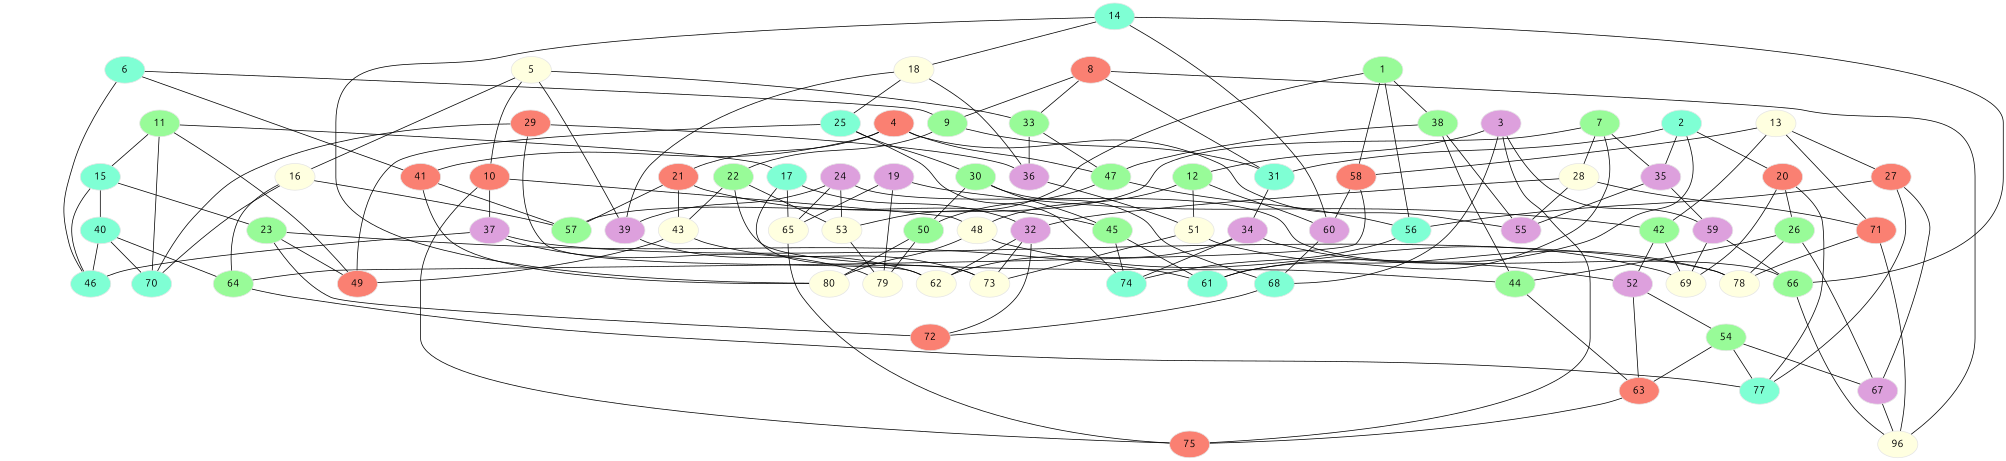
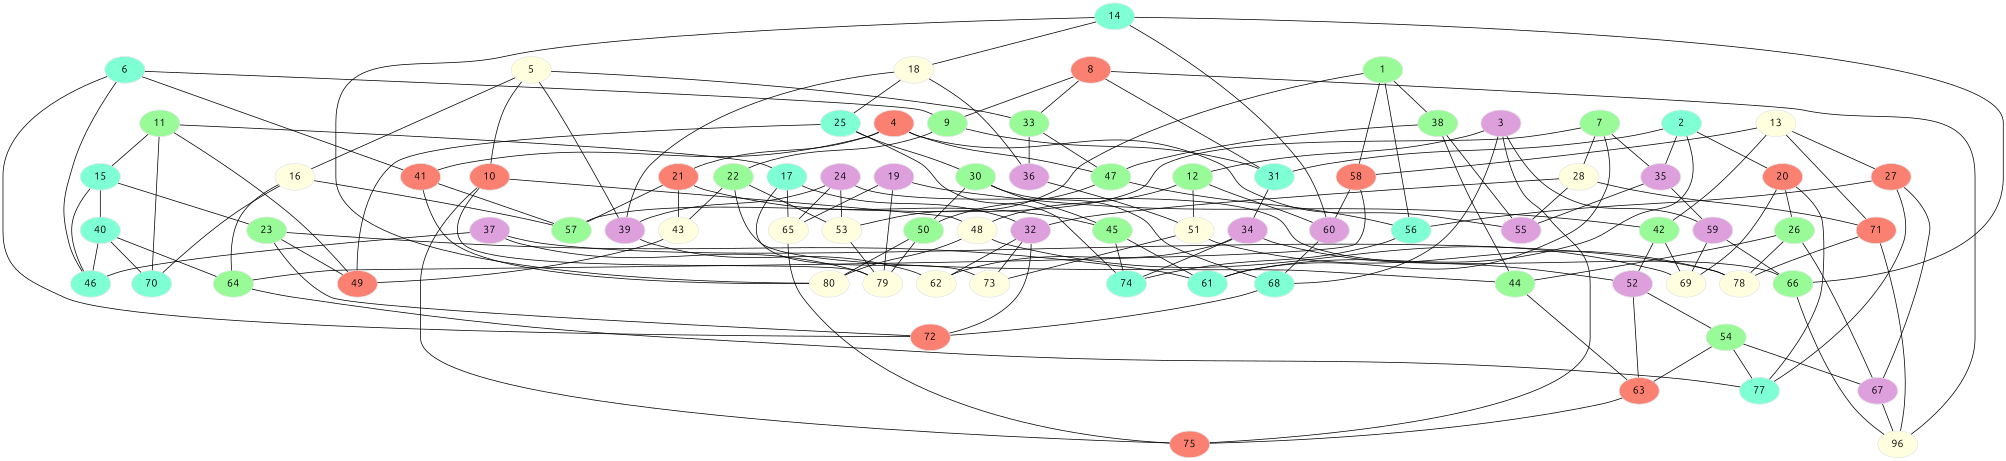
  graph {
    fontname=Ubuntu
    node [color=gray90 fillcolor=palegreen fontname=Ubuntu style=filled]
    edge [fontname=Ubuntu]
    1
    38
    53 [fillcolor=lightyellow]
    56 [fillcolor=aquamarine]
    58 [fillcolor=salmon]
    55 [fillcolor=plum]
    44
    47
    79 [fillcolor=lightyellow]
    74 [fillcolor=aquamarine]
    60 [fillcolor=plum]
    64
    2 [fillcolor=aquamarine]
    20 [fillcolor=salmon]
    31 [fillcolor=aquamarine]
    35 [fillcolor=plum]
    61 [fillcolor=aquamarine]
    26
    69 [fillcolor=lightyellow]
    77 [fillcolor=aquamarine]
    34 [fillcolor=plum]
    59 [fillcolor=plum]
    3 [fillcolor=plum]
    12
    68 [fillcolor=aquamarine]
    75 [fillcolor=salmon]
    48 [fillcolor=lightyellow]
    51 [fillcolor=lightyellow]
    66
    72 [fillcolor=salmon]
    4 [fillcolor=salmon]
    21 [fillcolor=salmon]
    41 [fillcolor=salmon]
    19 [fillcolor=plum]
    42
    65 [fillcolor=lightyellow]
    57
    43 [fillcolor=lightyellow]
    45
    80 [fillcolor=lightyellow]
    5 [fillcolor=lightyellow]
    10 [fillcolor=salmon]
    16 [fillcolor=lightyellow]
    33
    39 [fillcolor=plum]
    37 [fillcolor=plum]
    70 [fillcolor=aquamarine]
    36 [fillcolor=plum]
    62 [fillcolor=lightyellow]
    6 [fillcolor=aquamarine]
    9
    46 [fillcolor=aquamarine]
    22
    7
    28 [fillcolor=lightyellow]
    71 [fillcolor=salmon]
    32 [fillcolor=plum]
    8 [fillcolor=salmon]
    n59 [fillcolor=lightyellow label=96]
    78 [fillcolor=lightyellow]
    15 [fillcolor=aquamarine]
    11
    17 [fillcolor=aquamarine]
    49 [fillcolor=salmon]
    23
    40 [fillcolor=aquamarine]
    73 [fillcolor=lightyellow]
    13 [fillcolor=lightyellow]
    27 [fillcolor=salmon]
    67 [fillcolor=plum]
    52 [fillcolor=plum]
    14 [fillcolor=aquamarine]
    18 [fillcolor=lightyellow]
    25 [fillcolor=aquamarine]
-   29 [fillcolor=salmon]
    30
    63 [fillcolor=salmon]
    24 [fillcolor=plum]
    50
    54
    1 -- 38
    1 -- 53
    1 -- 56
    1 -- 58
    38 -- 55
    38 -- 44
    38 -- 47
    53 -- 79
    56 -- 74
    58 -- 60
    58 -- 64
    44 -- 63
    47 -- 56
    47 -- 50
    60 -- 68
    64 -- 77
    2 -- 20
    2 -- 31
    2 -- 35
    2 -- 61
    20 -- 26
    20 -- 69
    20 -- 77
    31 -- 34
    35 -- 55
    35 -- 59
    26 -- 44
    26 -- 78
    26 -- 67
    34 -- 74
    34 -- 62
    34 -- 52
    59 -- 69
    59 -- 66
    3 -- 59
    3 -- 12
    3 -- 68
    3 -- 75
    12 -- 60
    12 -- 48
    12 -- 51
    68 -- 72
    48 -- 69
    48 -- 80
    51 -- 78
    51 -- 73
    66 -- n59
    4 -- 55
    4 -- 47
    4 -- 21
    4 -- 41
    21 -- 57
    21 -- 43
    21 -- 45
    41 -- 57
    41 -- 80
    19 -- 79
    19 -- 42
    19 -- 65
    42 -- 69
    42 -- 52
    65 -- 75
    43 -- 49
-   43 -- 73
    45 -- 74
    45 -- 61
    5 -- 10
    5 -- 16
    5 -- 33
    5 -- 39
    10 -- 75
    10 -- 48
-   10 -- 37
+   10 -- 79
    16 -- 64
    16 -- 57
    16 -- 70
    33 -- 47
    33 -- 36
    39 -- 62
    37 -- 79
    37 -- 46
    37 -- 78
    36 -- 51
+   6 -- 72
    6 -- 41
    6 -- 9
    6 -- 46
    9 -- 31
    9 -- 22
    22 -- 53
    22 -- 44
    22 -- 43
    7 -- 35
    7 -- 61
    7 -- 57
    7 -- 28
    28 -- 55
    28 -- 71
    28 -- 32
    71 -- n59
    71 -- 78
    32 -- 72
    32 -- 62
    32 -- 73
    8 -- 31
    8 -- 33
    8 -- 9
    8 -- n59
    15 -- 46
    15 -- 23
    15 -- 40
    11 -- 70
    11 -- 15
    11 -- 17
    11 -- 49
    17 -- 65
    17 -- 32
    17 -- 73
    23 -- 61
    23 -- 72
    23 -- 49
    40 -- 64
    40 -- 70
    40 -- 46
    13 -- 58
    13 -- 42
    13 -- 71
    13 -- 27
    27 -- 56
    27 -- 77
    27 -- 67
    67 -- n59
    52 -- 63
    52 -- 54
    14 -- 60
    14 -- 66
    14 -- 80
    14 -- 18
    18 -- 39
    18 -- 36
    18 -- 25
    25 -- 74
    25 -- 49
    25 -- 30
-   29 -- 70
-   29 -- 36
-   29 -- 62
    30 -- 68
    30 -- 45
    30 -- 50
    63 -- 75
    24 -- 53
    24 -- 66
    24 -- 65
    24 -- 39
    50 -- 79
    50 -- 80
    54 -- 77
    54 -- 67
    54 -- 63
  }
